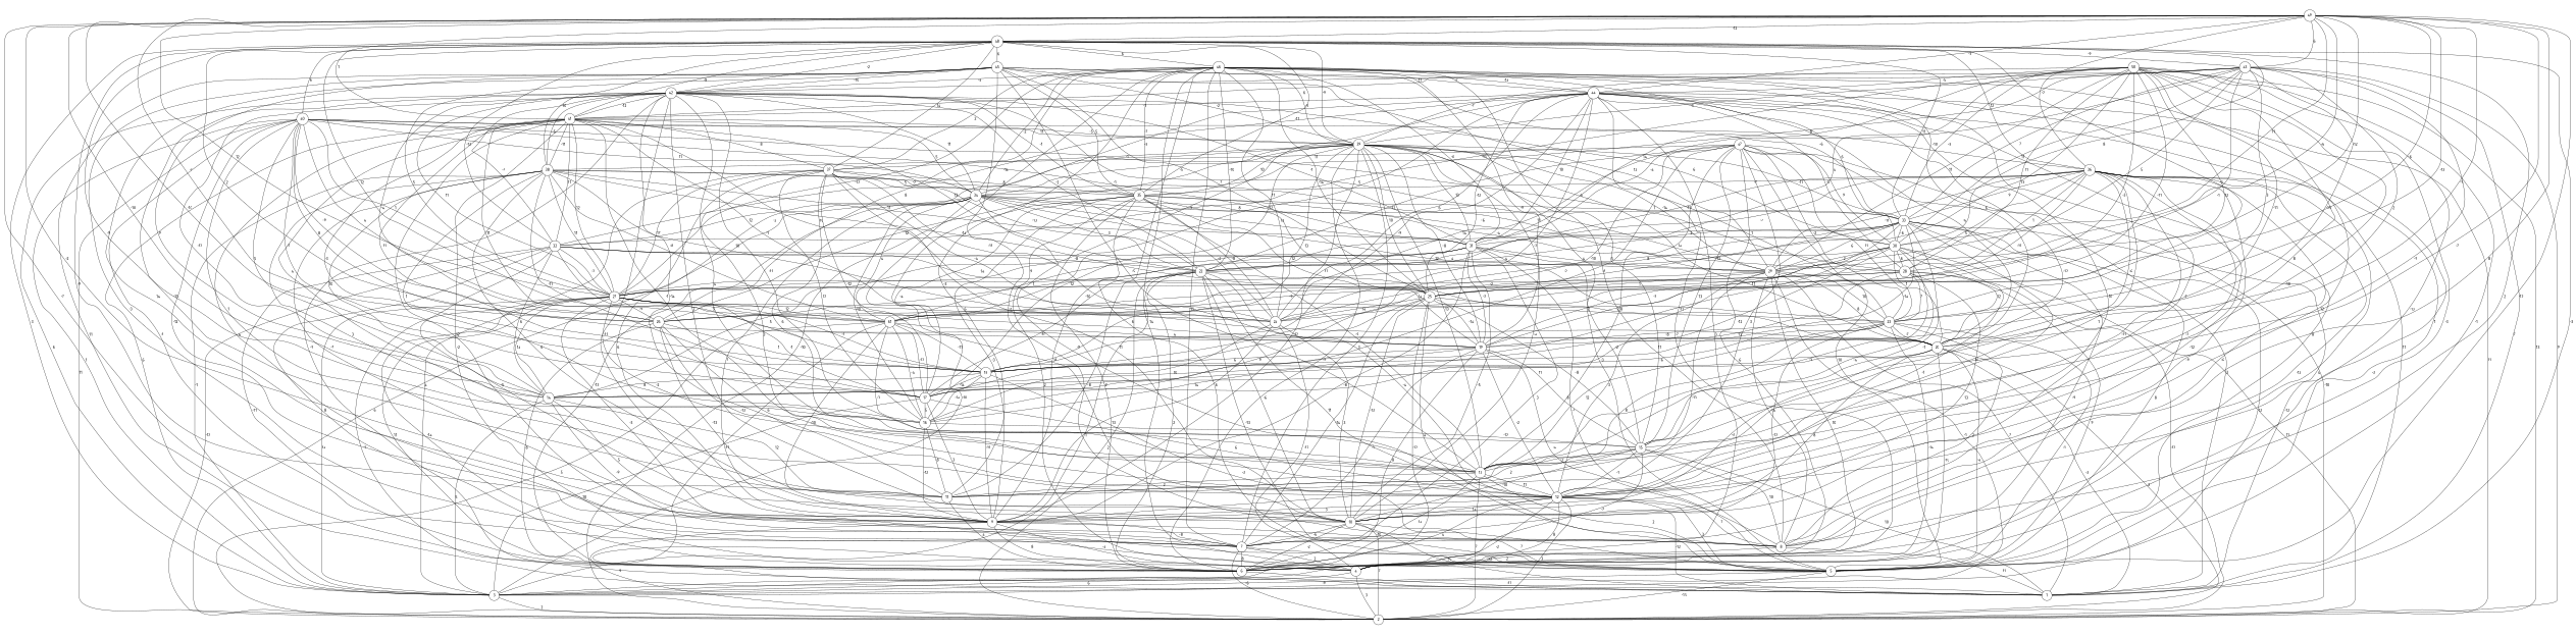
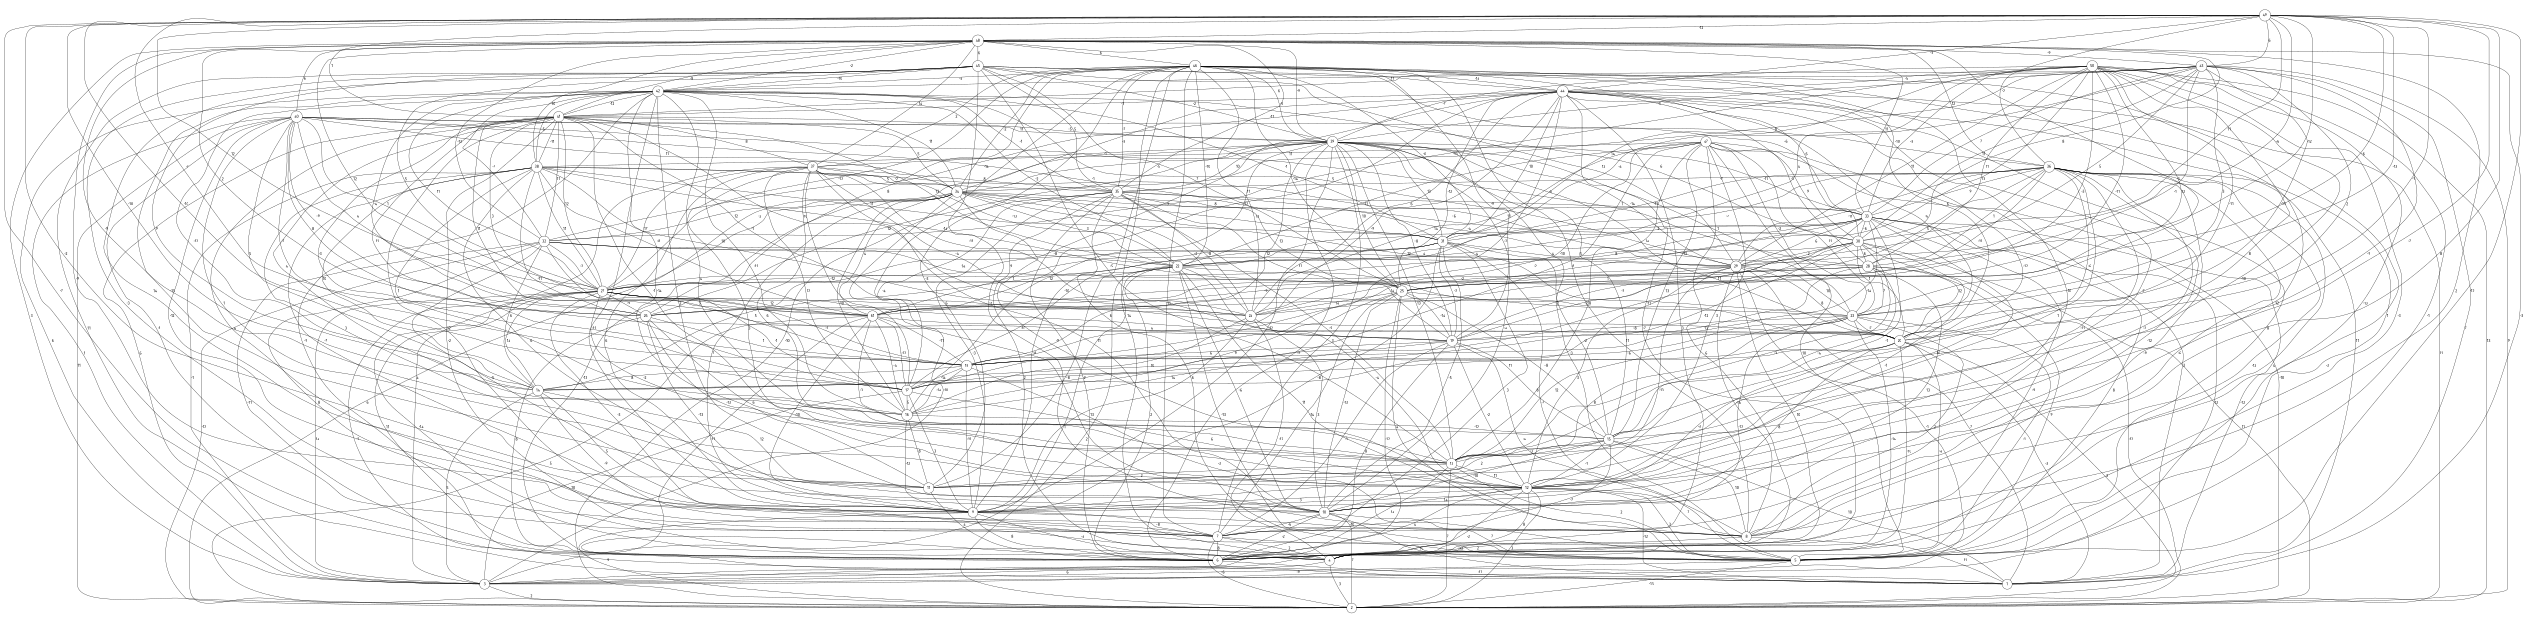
  graph {
    fontname="Fira Sans"
    node [fontname="Fira Sans" shape=circle]
    edge [fontname="Fira Sans"]
    50
    2
    4
    5
    8
    12
    15
    20
    n9 [label=61]
    22
    24
    26
    27
    28
    29
    31
    32
    33
    39
    44
    3
    1
    6
    9
    10
    11
    13
    14
    17
    16
    18
    19
    7
    23
    25
    30
    35
    37
    34
    41
    38
    49
    36
    43
    48
    42
    40
    45
    46
    47
    50 -- 2 [label=13]
    50 -- 4 [label=-3]
    50 -- 5 [label=-1]
    50 -- 8 [label=-13]
    50 -- 12 [label=-10]
    50 -- 15 [label=8]
    50 -- 20 [label=-11]
    50 -- n9 [label=-11]
    50 -- 22 [label=-4]
    50 -- 24 [label=12]
    50 -- 26 [label=-3]
    50 -- 27 [label=13]
    50 -- 28 [label=11]
    50 -- 29 [label=11]
    50 -- 31 [label=14]
    50 -- 32 [label=-13]
    50 -- 33 [label=-8]
    50 -- 39 [label=-7]
    50 -- 44 [label=-5]
    4 -- 2 [label=3]
    4 -- 3 [label=6]
    5 -- 2 [label=-13]
    5 -- 3 [label=-9]
    8 -- 4 [label=2]
    8 -- 1 [label=11]
    12 -- 2 [label=3]
    12 -- 4 [label=8]
    12 -- 5 [label=3]
    12 -- 8 [label=7]
    12 -- 3 [label=-2]
    12 -- 1 [label=-12]
    12 -- 6 [label=4]
    12 -- 9 [label=3]
    12 -- 10 [label=14]
    15 -- 8 [label=10]
    15 -- 12 [label=-1]
    15 -- 1 [label=10]
    15 -- 6 [label=-7]
    15 -- 10 [label=-10]
    15 -- 11 [label=2]
    15 -- 13 [label=-3]
    20 -- 2 [label=2]
    20 -- 4 [label=-10]
    20 -- 5 [label=-4]
    20 -- 1 [label=-3]
    20 -- 9 [label=-6]
    20 -- 10 [label=8]
    20 -- 14 [label=11]
    n9 -- 2 [label=5]
    n9 -- 6 [label=-11]
    n9 -- 9 [label=-10]
    n9 -- 13 [label=-3]
    n9 -- 17 [label=-12]
    n9 -- 16 [label=-4]
    n9 -- 18 [label=-11]
    n9 -- 19 [label=4]
    22 -- 2 [label=2]
    22 -- 5 [label=-13]
    22 -- 8 [label=11]
    22 -- 12 [label=-4]
    22 -- 20 [label=-2]
    22 -- 3 [label=1]
    22 -- 6 [label=2]
    22 -- 10 [label=-6]
    22 -- 11 [label=-8]
    22 -- 17 [label=-10]
    24 -- 4 [label=-12]
    24 -- 9 [label=13]
    24 -- 10 [label=3]
    24 -- 16 [label=10]
    26 -- 12 [label=6]
    26 -- 6 [label=8]
    26 -- 10 [label=-13]
    26 -- 11 [label=-13]
    26 -- 18 [label=1]
    27 -- 4 [label=-14]
    27 -- 20 [label=6]
    27 -- n9 [label=12]
    27 -- 24 [label=6]
    27 -- 26 [label=-9]
    27 -- 3 [label=14]
    27 -- 1 [label=-3]
    27 -- 6 [label=11]
    27 -- 13 [label=-2]
    27 -- 14 [label=14]
    27 -- 17 [label=-1]
    27 -- 18 [label=-1]
    27 -- 7 [label=-3]
    28 -- 2 [label=-12]
    28 -- 5 [label=9]
    28 -- 15 [label=-4]
    28 -- n9 [label=-9]
    28 -- 27 [label=-2]
    28 -- 10 [label=13]
    28 -- 17 [label=13]
    28 -- 23 [label=7]
    29 -- 8 [label=-14]
    29 -- 12 [label=3]
    29 -- 20 [label=8]
    29 -- 24 [label=14]
    29 -- 3 [label=-1]
    29 -- 1 [label=7]
    29 -- 6 [label=10]
    29 -- 9 [label=-13]
    29 -- 23 [label=10]
    29 -- 25 [label=1]
    31 -- 5 [label=-7]
    31 -- 15 [label=-2]
    31 -- n9 [label=1]
    31 -- 27 [label=9]
    31 -- 29 [label=4]
    31 -- 9 [label=-8]
    31 -- 10 [label=-5]
    31 -- 14 [label=5]
    31 -- 19 [label=-2]
    31 -- 7 [label=3]
    32 -- 2 [label=-12]
    32 -- 4 [label=8]
    32 -- 22 [label=-8]
    32 -- 27 [label=-2]
    32 -- 29 [label=12]
    32 -- 6 [label=-11]
    32 -- 10 [label=-5]
    32 -- 14 [label=6]
    32 -- 18 [label=5]
    32 -- 25 [label=14]
    33 -- 5 [label=8]
    33 -- 12 [label=10]
    33 -- 24 [label=-2]
    33 -- 27 [label=4]
    33 -- 29 [label=6]
    33 -- 31 [label=2]
    33 -- 3 [label=12]
    33 -- 1 [label=-12]
    33 -- 6 [label=-9]
    33 -- 13 [label=-1]
    33 -- 18 [label=-14]
    33 -- 19 [label=11]
    33 -- 25 [label=-13]
    33 -- 30 [label=-6]
    39 -- 5 [label=-3]
    39 -- 8 [label=11]
    39 -- 20 [label=14]
    39 -- 26 [label=12]
    39 -- 27 [label=-2]
    39 -- 29 [label=-14]
    39 -- 31 [label=13]
    39 -- 33 [label=-11]
    39 -- 6 [label=-2]
    39 -- 9 [label=-12]
    39 -- 10 [label=-4]
    39 -- 13 [label=13]
    39 -- 16 [label=12]
    39 -- 18 [label=12]
    39 -- 19 [label=-8]
    39 -- 7 [label=3]
    39 -- 23 [label=1]
    39 -- 25 [label=10]
    39 -- 35 [label=10]
    39 -- 37 [label=-1]
    39 -- 34 [label=-5]
    44 -- 2 [label=11]
    44 -- 4 [label=-7]
    44 -- 5 [label=8]
    44 -- 12 [label=10]
    44 -- 15 [label=-12]
    44 -- 20 [label=-6]
    44 -- n9 [label=-12]
    44 -- 24 [label=6]
    44 -- 26 [label=3]
    44 -- 28 [label=-3]
    44 -- 31 [label=10]
    44 -- 32 [label=-14]
    44 -- 1 [label=11]
    44 -- 6 [label=3]
    44 -- 17 [label=-2]
    44 -- 18 [label=-9]
    44 -- 25 [label=-12]
    44 -- 34 [label=-8]
    44 -- 41 [label=-1]
    3 -- 2 [label=2]
    6 -- 1 [label=-13]
    9 -- 2 [label=9]
    9 -- 4 [label=-4]
    9 -- 8 [label=-10]
    9 -- 6 [label=8]
    9 -- 7 [label=-8]
    10 -- 2 [label=7]
    10 -- 5 [label=7]
    10 -- 1 [label=10]
    10 -- 6 [label=-2]
    10 -- 7 [label=-6]
    11 -- 6 [label=4]
    13 -- 2 [label=7]
    13 -- 5 [label=2]
    13 -- 12 [label=11]
    13 -- 6 [label=14]
    13 -- 11 [label=2]
    14 -- 3 [label=5]
    14 -- 9 [label=5]
    14 -- 11 [label=12]
    14 -- 7 [label=-9]
    17 -- 12 [label=6]
    17 -- 3 [label=10]
    17 -- 9 [label=3]
    17 -- 16 [label=5]
    16 -- 15 [label=-12]
    16 -- 9 [label=-12]
    16 -- 11 [label=8]
    18 -- 5 [label=-3]
    18 -- 9 [label=-11]
    18 -- 14 [label=8]
    18 -- 17 [label=-14]
    18 -- 16 [label=-14]
    19 -- 8 [label=-4]
    19 -- 12 [label=-2]
    19 -- 15 [label=8]
    19 -- 6 [label=8]
    19 -- 16 [label=14]
    19 -- 18 [label=6]
    19 -- 7 [label=-3]
    7 -- 2 [label=-6]
    7 -- 4 [label=2]
    7 -- 5 [label=-12]
    7 -- 6 [label=8]
    23 -- 4 [label=-14]
    23 -- 5 [label=-1]
    23 -- 8 [label=2]
    23 -- 20 [label=-7]
    23 -- 11 [label=8]
    23 -- 13 [label=12]
    23 -- 14 [label=-6]
    23 -- 19 [label=-8]
    23 -- 7 [label=-12]
    25 -- 5 [label=4]
    25 -- 15 [label=-8]
    25 -- 24 [label=14]
    25 -- 3 [label=-12]
    25 -- 10 [label=-13]
    25 -- 16 [label=9]
    25 -- 19 [label=-14]
    25 -- 7 [label=-14]
    25 -- 23 [label=-2]
    30 -- 2 [label=11]
    30 -- 12 [label=-1]
    30 -- 20 [label=12]
    30 -- 22 [label=8]
    30 -- 28 [label=6]
    30 -- 29 [label=2]
    30 -- 13 [label=-3]
    30 -- 14 [label=-12]
    30 -- 18 [label=-11]
    30 -- 19 [label=-3]
    30 -- 23 [label=1]
    35 -- 4 [label=2]
    35 -- 5 [label=6]
    35 -- 24 [label=-8]
    35 -- 29 [label=-4]
    35 -- 33 [label=1]
    35 -- 3 [label=-10]
    35 -- 6 [label=2]
    35 -- 9 [label=-3]
    35 -- 13 [label=-9]
    35 -- 17 [label=-4]
    35 -- 19 [label=13]
    35 -- 25 [label=13]
    37 -- 12 [label=3]
    37 -- 22 [label=-13]
    37 -- 24 [label=-11]
    37 -- 27 [label=17]
    37 -- 3 [label=4]
    37 -- 9 [label=6]
    37 -- 10 [label=11]
    37 -- 13 [label=6]
    37 -- 17 [label=-12]
    37 -- 16 [label=12]
    37 -- 19 [label=-4]
    37 -- 35 [label=8]
    37 -- 34 [label=5]
    34 -- 2 [label=6]
    34 -- 12 [label=-9]
    34 -- n9 [label=4]
    34 -- 22 [label=3]
    34 -- 24 [label=-6]
    34 -- 31 [label=13]
    34 -- 32 [label=12]
    34 -- 33 [label=8]
    34 -- 6 [label=-13]
    34 -- 9 [label=7]
    34 -- 10 [label=-8]
    34 -- 16 [label=10]
    34 -- 23 [label=4]
    34 -- 30 [label=-6]
    41 -- 5 [label=-2]
    41 -- 8 [label=12]
    41 -- 20 [label=-1]
+   41 -- n9 [label=3]
    41 -- 22 [label=13]
    41 -- 24 [label=-10]
    41 -- 27 [label=12]
    41 -- 32 [label=11]
    41 -- 39 [label=-5]
    41 -- 3 [label=6]
    41 -- 13 [label=-1]
    41 -- 17 [label=-3]
    41 -- 16 [label=4]
    41 -- 18 [label=11]
    41 -- 19 [label=11]
    41 -- 7 [label=4]
    41 -- 37 [label=8]
    41 -- 34 [label=5]
    41 -- 38 [label=-11]
    38 -- 12 [label=3]
    38 -- n9 [label=-8]
    38 -- 24 [label=10]
    38 -- 27 [label=11]
    38 -- 28 [label=11]
    38 -- 31 [label=11]
    38 -- 3 [label=-1]
    38 -- 9 [label=-7]
    38 -- 10 [label=6]
    38 -- 14 [label=10]
    38 -- 17 [label=-11]
    38 -- 16 [label=1]
    38 -- 25 [label=-14]
    38 -- 35 [label=-2]
    49 -- 5 [label=-12]
    49 -- 12 [label=8]
    49 -- 20 [label=-1]
    49 -- 26 [label=-7]
    49 -- 27 [label=12]
    49 -- 28 [label=-12]
    49 -- 29 [label=-6]
    49 -- 44 [label=-3]
    49 -- 6 [label=-7]
    49 -- 11 [label=-2]
    49 -- 13 [label=-7]
    49 -- 14 [label=-10]
    49 -- 17 [label=-10]
    49 -- 23 [label=-13]
    49 -- 25 [label=-6]
    49 -- 30 [label=11]
    49 -- 41 [label=1]
    49 -- 36 [label=-2]
    49 -- 43 [label=6]
    49 -- 48 [label=-12]
    36 -- 4 [label=-12]
    36 -- 5 [label=-3]
    36 -- 8 [label=-6]
    36 -- 12 [label=-2]
    36 -- n9 [label=-11]
    36 -- 22 [label=-7]
    36 -- 28 [label=1]
    36 -- 29 [label=-11]
    36 -- 31 [label=-13]
    36 -- 33 [label=9]
    36 -- 6 [label=4]
    36 -- 9 [label=-12]
    36 -- 11 [label=-11]
    36 -- 13 [label=1]
    36 -- 18 [label=-6]
    36 -- 7 [label=-9]
    36 -- 25 [label=5]
    36 -- 35 [label=-7]
    43 -- 2 [label=9]
    43 -- 15 [label=-9]
    43 -- 20 [label=2]
    43 -- 22 [label=4]
    43 -- 26 [label=-1]
    43 -- 29 [label=5]
    43 -- 33 [label=7]
    43 -- 39 [label=-3]
    43 -- 1 [label=7]
    43 -- 19 [label=-13]
    43 -- 23 [label=3]
    43 -- 30 [label=11]
    43 -- 34 [label=8]
    43 -- 41 [label=6]
    43 -- 42 [label=11]
    48 -- 8 [label=2]
    48 -- n9 [label=12]
    48 -- 26 [label=2]
    48 -- 32 [label=-13]
    48 -- 33 [label=11]
    48 -- 39 [label=-9]
    48 -- 3 [label=3]
    48 -- 1 [label=-3]
    48 -- 9 [label=-9]
    48 -- 16 [label=-9]
    48 -- 23 [label=-3]
    48 -- 30 [label=8]
    48 -- 35 [label=-11]
    48 -- 37 [label=14]
    48 -- 41 [label=-8]
    48 -- 38 [label=10]
    48 -- 36 [label=12]
    48 -- 43 [label=-9]
    48 -- 42 [label=-2]
    48 -- 40 [label=6]
    48 -- 45 [label=6]
    48 -- 46 [label=6]
    42 -- 5 [label=-11]
    42 -- 12 [label=-14]
    42 -- 15 [label=-11]
    42 -- 22 [label=-2]
    42 -- 26 [label=-4]
    42 -- 27 [label=11]
    42 -- 29 [label=5]
    42 -- 31 [label=-1]
    42 -- 32 [label=-7]
    42 -- 3 [label=6]
    42 -- 1 [label=-9]
    42 -- 10 [label=2]
    42 -- 11 [label=-13]
    42 -- 13 [label=4]
    42 -- 14 [label=-12]
    42 -- 30 [label=6]
    42 -- 35 [label=-1]
    42 -- 34 [label=11]
    42 -- 41 [label=-12]
    42 -- 38 [label=-5]
    40 -- 2 [label=11]
    40 -- 20 [label=8]
    40 -- n9 [label=4]
    40 -- 26 [label=-9]
    40 -- 27 [label=1]
    40 -- 28 [label=-5]
    40 -- 31 [label=-1]
    40 -- 39 [label=11]
    40 -- 3 [label=1]
    40 -- 9 [label=-12]
    40 -- 11 [label=1]
    40 -- 14 [label=5]
    40 -- 18 [label=-7]
    40 -- 7 [label=-1]
    40 -- 34 [label=11]
    40 -- 36 [label=-10]
    45 -- 8 [label=-8]
    45 -- 27 [label=5]
    45 -- 29 [label=12]
    45 -- 33 [label=-6]
    45 -- 39 [label=-2]
    45 -- 44 [label=-7]
    45 -- 1 [label=11]
    45 -- 9 [label=14]
    45 -- 13 [label=-5]
    45 -- 14 [label=9]
    45 -- 7 [label=-3]
    45 -- 25 [label=7]
    45 -- 35 [label=5]
    45 -- 42 [label=-10]
    46 -- 2 [label=-10]
    46 -- 4 [label=14]
    46 -- 5 [label=1]
    46 -- 8 [label=12]
    46 -- 15 [label=5]
    46 -- 20 [label=6]
    46 -- 22 [label=-10]
    46 -- 24 [label=11]
    46 -- 26 [label=8]
    46 -- 27 [label=-12]
    46 -- 31 [label=-6]
    46 -- 39 [label=-5]
    46 -- 44 [label=-14]
    46 -- 9 [label=-10]
    46 -- 10 [label=-7]
    46 -- 11 [label=-3]
    46 -- 19 [label=-9]
    46 -- 7 [label=11]
    46 -- 25 [label=-14]
    46 -- 30 [label=6]
    46 -- 35 [label=-7]
    46 -- 37 [label=2]
    46 -- 34 [label=-2]
    46 -- 42 [label=-4]
    47 -- 2 [label=-10]
    47 -- 5 [label=10]
    47 -- 12 [label=3]
    47 -- 15 [label=13]
    47 -- 20 [label=11]
    47 -- 22 [label=11]
    47 -- 24 [label=14]
    47 -- 1 [label=2]
    47 -- 6 [label=6]
    47 -- 13 [label=8]
    47 -- 17 [label=-8]
    47 -- 18 [label=-10]
    47 -- 23 [label=-2]
    47 -- 30 [label=9]
    47 -- 38 [label=11]
  }
